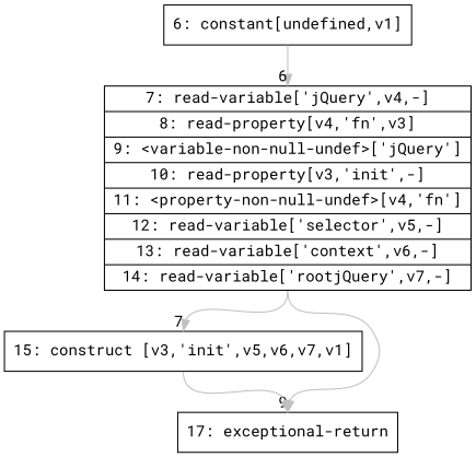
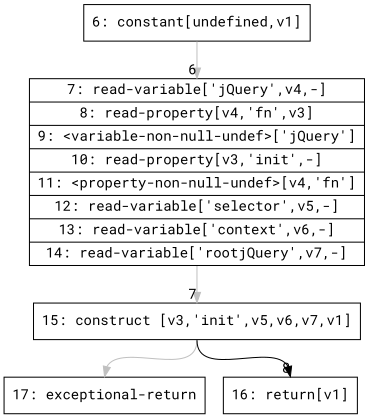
  digraph {
    fontname="Roboto Mono"
    rankdir=TD
    node [fontname="Roboto Mono" shape=record]
    edge [color=gray fontname="Roboto Mono" headport=n tailport=s]
    n1 [label="{6: constant[undefined,v1]}"]
    n2 [label="{7: read-variable['jQuery',v4,-]|8: read-property[v4,'fn',v3]|9: \<variable-non-null-undef\>['jQuery']|10: read-property[v3,'init',-]|11: \<property-non-null-undef\>[v4,'fn']|12: read-variable['selector',v5,-]|13: read-variable['context',v6,-]|14: read-variable['rootjQuery',v7,-]}"]
    n3 [label="{15: construct [v3,'init',v5,v6,v7,v1]}"]
    n4 [label="{17: exceptional-return}"]
+   n5 [label="{16: return[v1]}"]
    n1 -> n2 [headlabel="      6"]
    n2 -> n3 [headlabel="      7"]
-   n2 -> n4 [headlabel="      9"]
    n3 -> n4
+   n3 -> n5 [headlabel="      8" color=""]
  }
